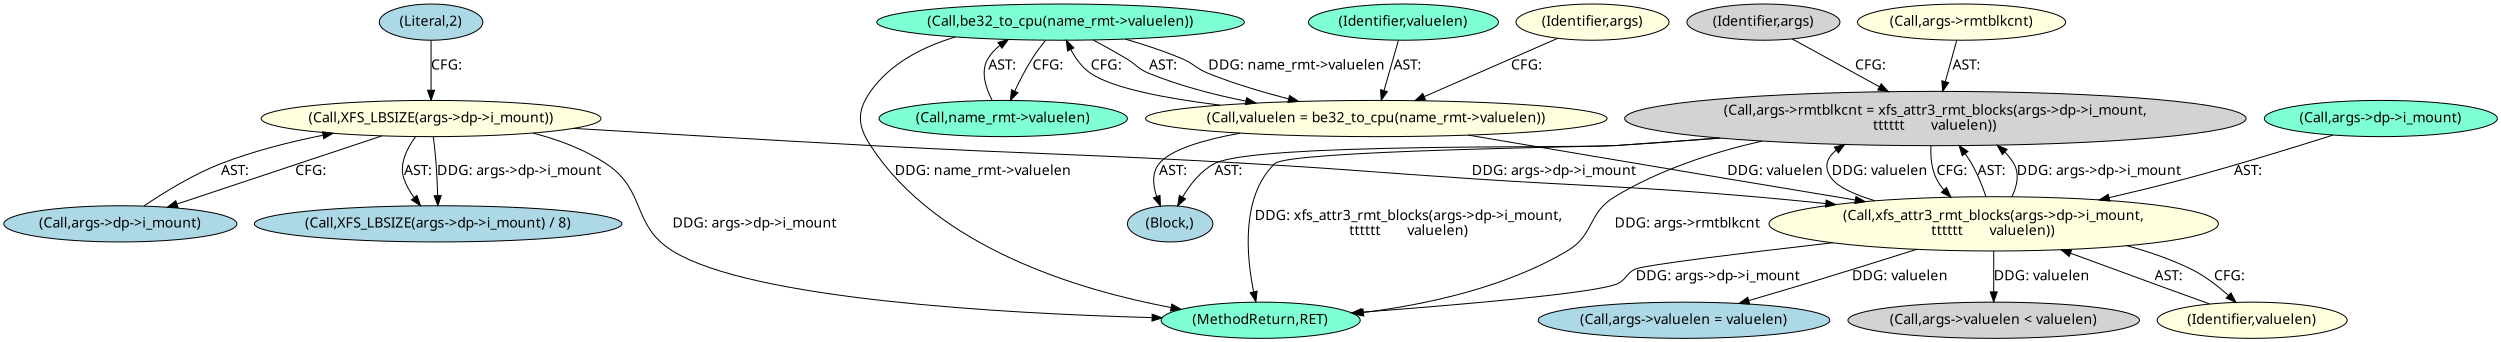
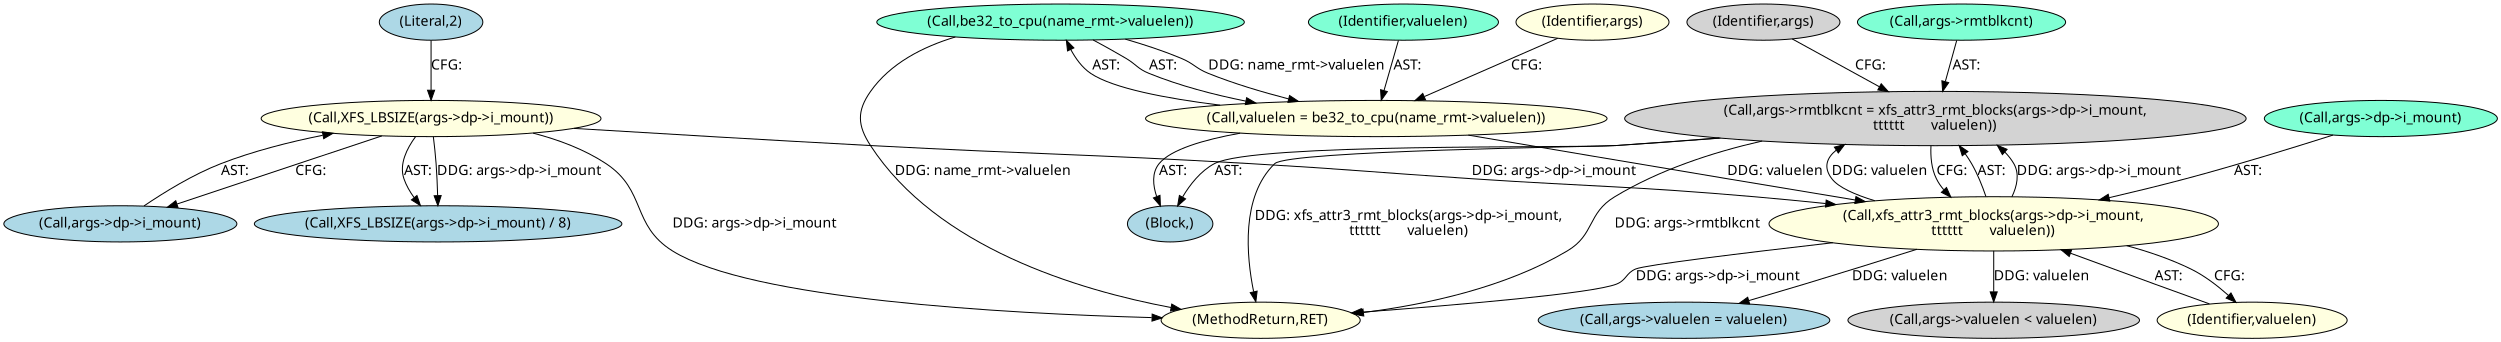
  digraph {
    fontname="Noto Sans"
    node [fillcolor=aquamarine fontname="Noto Sans" style=filled]
    edge [fontname="Noto Sans"]
    n1 [fillcolor=lightgrey label="(Call,args->rmtblkcnt = xfs_attr3_rmt_blocks(args->dp->i_mount,\n\t\t\t\t\t\t       valuelen))"]
    n2 [fillcolor=lightyellow label="(Call,xfs_attr3_rmt_blocks(args->dp->i_mount,\n\t\t\t\t\t\t       valuelen))"]
    n3 [fillcolor=lightblue label="(Block,)"]
-   n4 [label="(MethodReturn,RET)"]
+   n4 [fillcolor=lightyellow label="(MethodReturn,RET)"]
    n5 [fillcolor=lightblue label="(Call,args->valuelen = valuelen)"]
    n6 [fillcolor=lightgrey label="(Call,args->valuelen < valuelen)"]
    n7 [fillcolor=lightyellow label="(Identifier,valuelen)"]
    n8 [fillcolor=lightyellow label="(Call,XFS_LBSIZE(args->dp->i_mount))"]
    n9 [fillcolor=lightblue label="(Call,XFS_LBSIZE(args->dp->i_mount) / 8)"]
    n10 [fillcolor=lightblue label="(Call,args->dp->i_mount)"]
    n11 [fillcolor=lightyellow label="(Call,valuelen = be32_to_cpu(name_rmt->valuelen))"]
    n12 [label="(Call,be32_to_cpu(name_rmt->valuelen))"]
-   n13 [label="(Call,name_rmt->valuelen)"]
    n14 [fillcolor=lightgrey label="(Identifier,args)"]
    n15 [label="(Call,args->dp->i_mount)"]
    n16 [label="(Identifier,valuelen)"]
    n17 [fillcolor=lightyellow label="(Identifier,args)"]
    n18 [fillcolor=lightblue label="(Literal,2)"]
-   n19 [fillcolor=lightyellow label="(Call,args->rmtblkcnt)"]
+   n19 [label="(Call,args->rmtblkcnt)"]
    n1 -> n2 [label="CFG: "]
    n1 -> n3 [label="AST: "]
    n1 -> n4 [label="DDG: xfs_attr3_rmt_blocks(args->dp->i_mount,\n\t\t\t\t\t\t       valuelen)"]
    n1 -> n4 [label="DDG: args->rmtblkcnt"]
    n2 -> n1 [label="AST: "]
    n2 -> n1 [label="DDG: args->dp->i_mount"]
    n2 -> n1 [label="DDG: valuelen"]
    n2 -> n4 [label="DDG: args->dp->i_mount"]
    n2 -> n5 [label="DDG: valuelen"]
    n2 -> n6 [label="DDG: valuelen"]
    n2 -> n7 [label="CFG: "]
    n7 -> n2 [label="AST: "]
    n8 -> n2 [label="DDG: args->dp->i_mount"]
    n8 -> n4 [label="DDG: args->dp->i_mount"]
    n8 -> n9 [label="AST: "]
    n8 -> n9 [label="DDG: args->dp->i_mount"]
    n8 -> n10 [label="CFG: "]
    n10 -> n8 [label="AST: "]
    n11 -> n2 [label="DDG: valuelen"]
    n11 -> n3 [label="AST: "]
-   n11 -> n12 [label="CFG: "]
+   n11 -> n12 [label="AST: "]
    n12 -> n4 [label="DDG: name_rmt->valuelen"]
    n12 -> n11 [label="AST: "]
    n12 -> n11 [label="DDG: name_rmt->valuelen"]
-   n12 -> n13 [label="CFG: "]
-   n13 -> n12 [label="AST: "]
    n14 -> n1 [label="CFG: "]
    n15 -> n2 [label="AST: "]
    n16 -> n11 [label="AST: "]
    n17 -> n11 [label="CFG: "]
    n18 -> n8 [label="CFG: "]
    n19 -> n1 [label="AST: "]
  }
